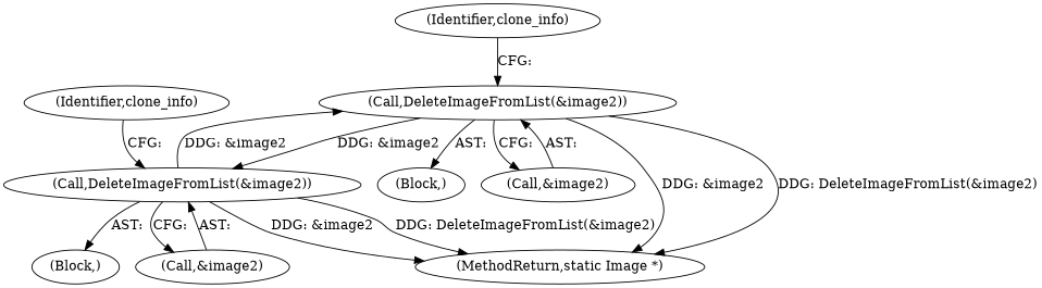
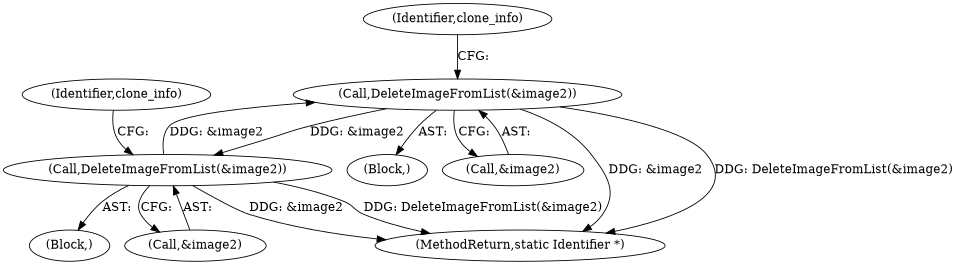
  digraph {
    n1 [label="(Call,DeleteImageFromList(&image2))"]
    n2 [label="(Call,DeleteImageFromList(&image2))"]
    n3 [label="(Block,)"]
    n4 [label="(Call,&image2)"]
-   n5 [label="(MethodReturn,static Image *)"]
+   n5 [label="(MethodReturn,static Identifier *)"]
    n6 [label="(Block,)"]
    n7 [label="(Call,&image2)"]
    n8 [label="(Identifier,clone_info)"]
    n9 [label="(Identifier,clone_info)"]
    n1 -> n2 [label="DDG: &image2"]
    n1 -> n3 [label="AST: "]
    n1 -> n4 [label="CFG: "]
    n1 -> n5 [label="DDG: &image2"]
    n1 -> n5 [label="DDG: DeleteImageFromList(&image2)"]
    n2 -> n1 [label="DDG: &image2"]
    n2 -> n5 [label="DDG: &image2"]
    n2 -> n5 [label="DDG: DeleteImageFromList(&image2)"]
    n2 -> n6 [label="AST: "]
    n2 -> n7 [label="CFG: "]
    n4 -> n1 [label="AST: "]
    n7 -> n2 [label="AST: "]
    n8 -> n1 [label="CFG: "]
    n9 -> n2 [label="CFG: "]
  }
